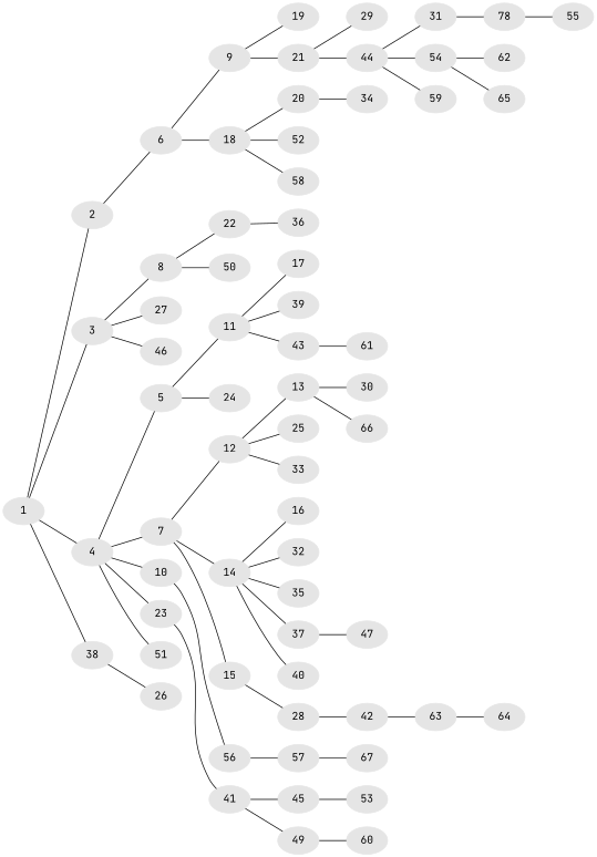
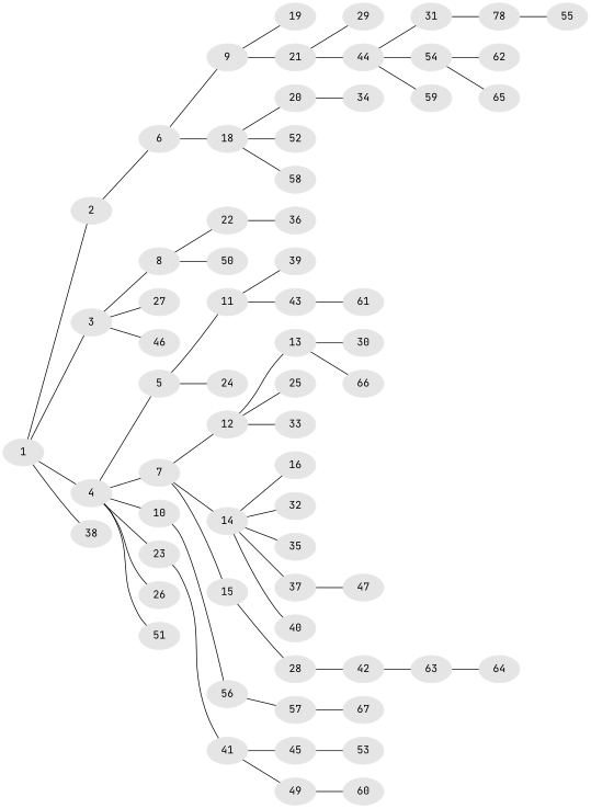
  graph {
    fontname="JetBrains Mono"
    rankdir=LR
    node [color=gray90 fontname="JetBrains Mono" style=filled]
    edge [fontname="JetBrains Mono" weight=1.0]
    1
    2
    3
    4
    38
    6
    8
    27
    46
    5
    7
    10
    23
    26
    51
    9
    18
    22
    50
    11
    24
    12
    14
    15
    56
    41
-   17
    39
    43
    19
    21
    20
    52
    58
    13
    25
    33
    16
    32
    35
    37
    40
    28
    36
    29
    44
    57
    61
    30
    66
    47
    42
    34
    31
    54
    59
    45
    49
    63
    n60 [label=78]
    55
    53
    60
    64
    62
    65
    67
    1 -- 2
    1 -- 3
    1 -- 4
    1 -- 38
    2 -- 6
    3 -- 8
    3 -- 27
    3 -- 46
    4 -- 5
    4 -- 7
    4 -- 10
    4 -- 23
-   38 -- 26
+   4 -- 26
    4 -- 51
    6 -- 9
    6 -- 18
    8 -- 22
    8 -- 50
    5 -- 11
    5 -- 24
    7 -- 12
    7 -- 14
    7 -- 15
    10 -- 56
    23 -- 41
    9 -- 19
    9 -- 21
    18 -- 20
    18 -- 52
    18 -- 58
    22 -- 36
-   11 -- 17
    11 -- 39
    11 -- 43
    12 -- 13
    12 -- 25
    12 -- 33
    14 -- 16
    14 -- 32
    14 -- 35
    14 -- 37
    14 -- 40
    15 -- 28
    56 -- 57
    41 -- 45
    41 -- 49
    43 -- 61
    21 -- 29
    21 -- 44
    20 -- 34
    13 -- 30
    13 -- 66
    37 -- 47
    28 -- 42
    44 -- 31
    44 -- 54
    44 -- 59
    57 -- 67
    42 -- 63
    31 -- n60
    54 -- 62
    54 -- 65
    45 -- 53
    49 -- 60
    63 -- 64
    n60 -- 55
  }
